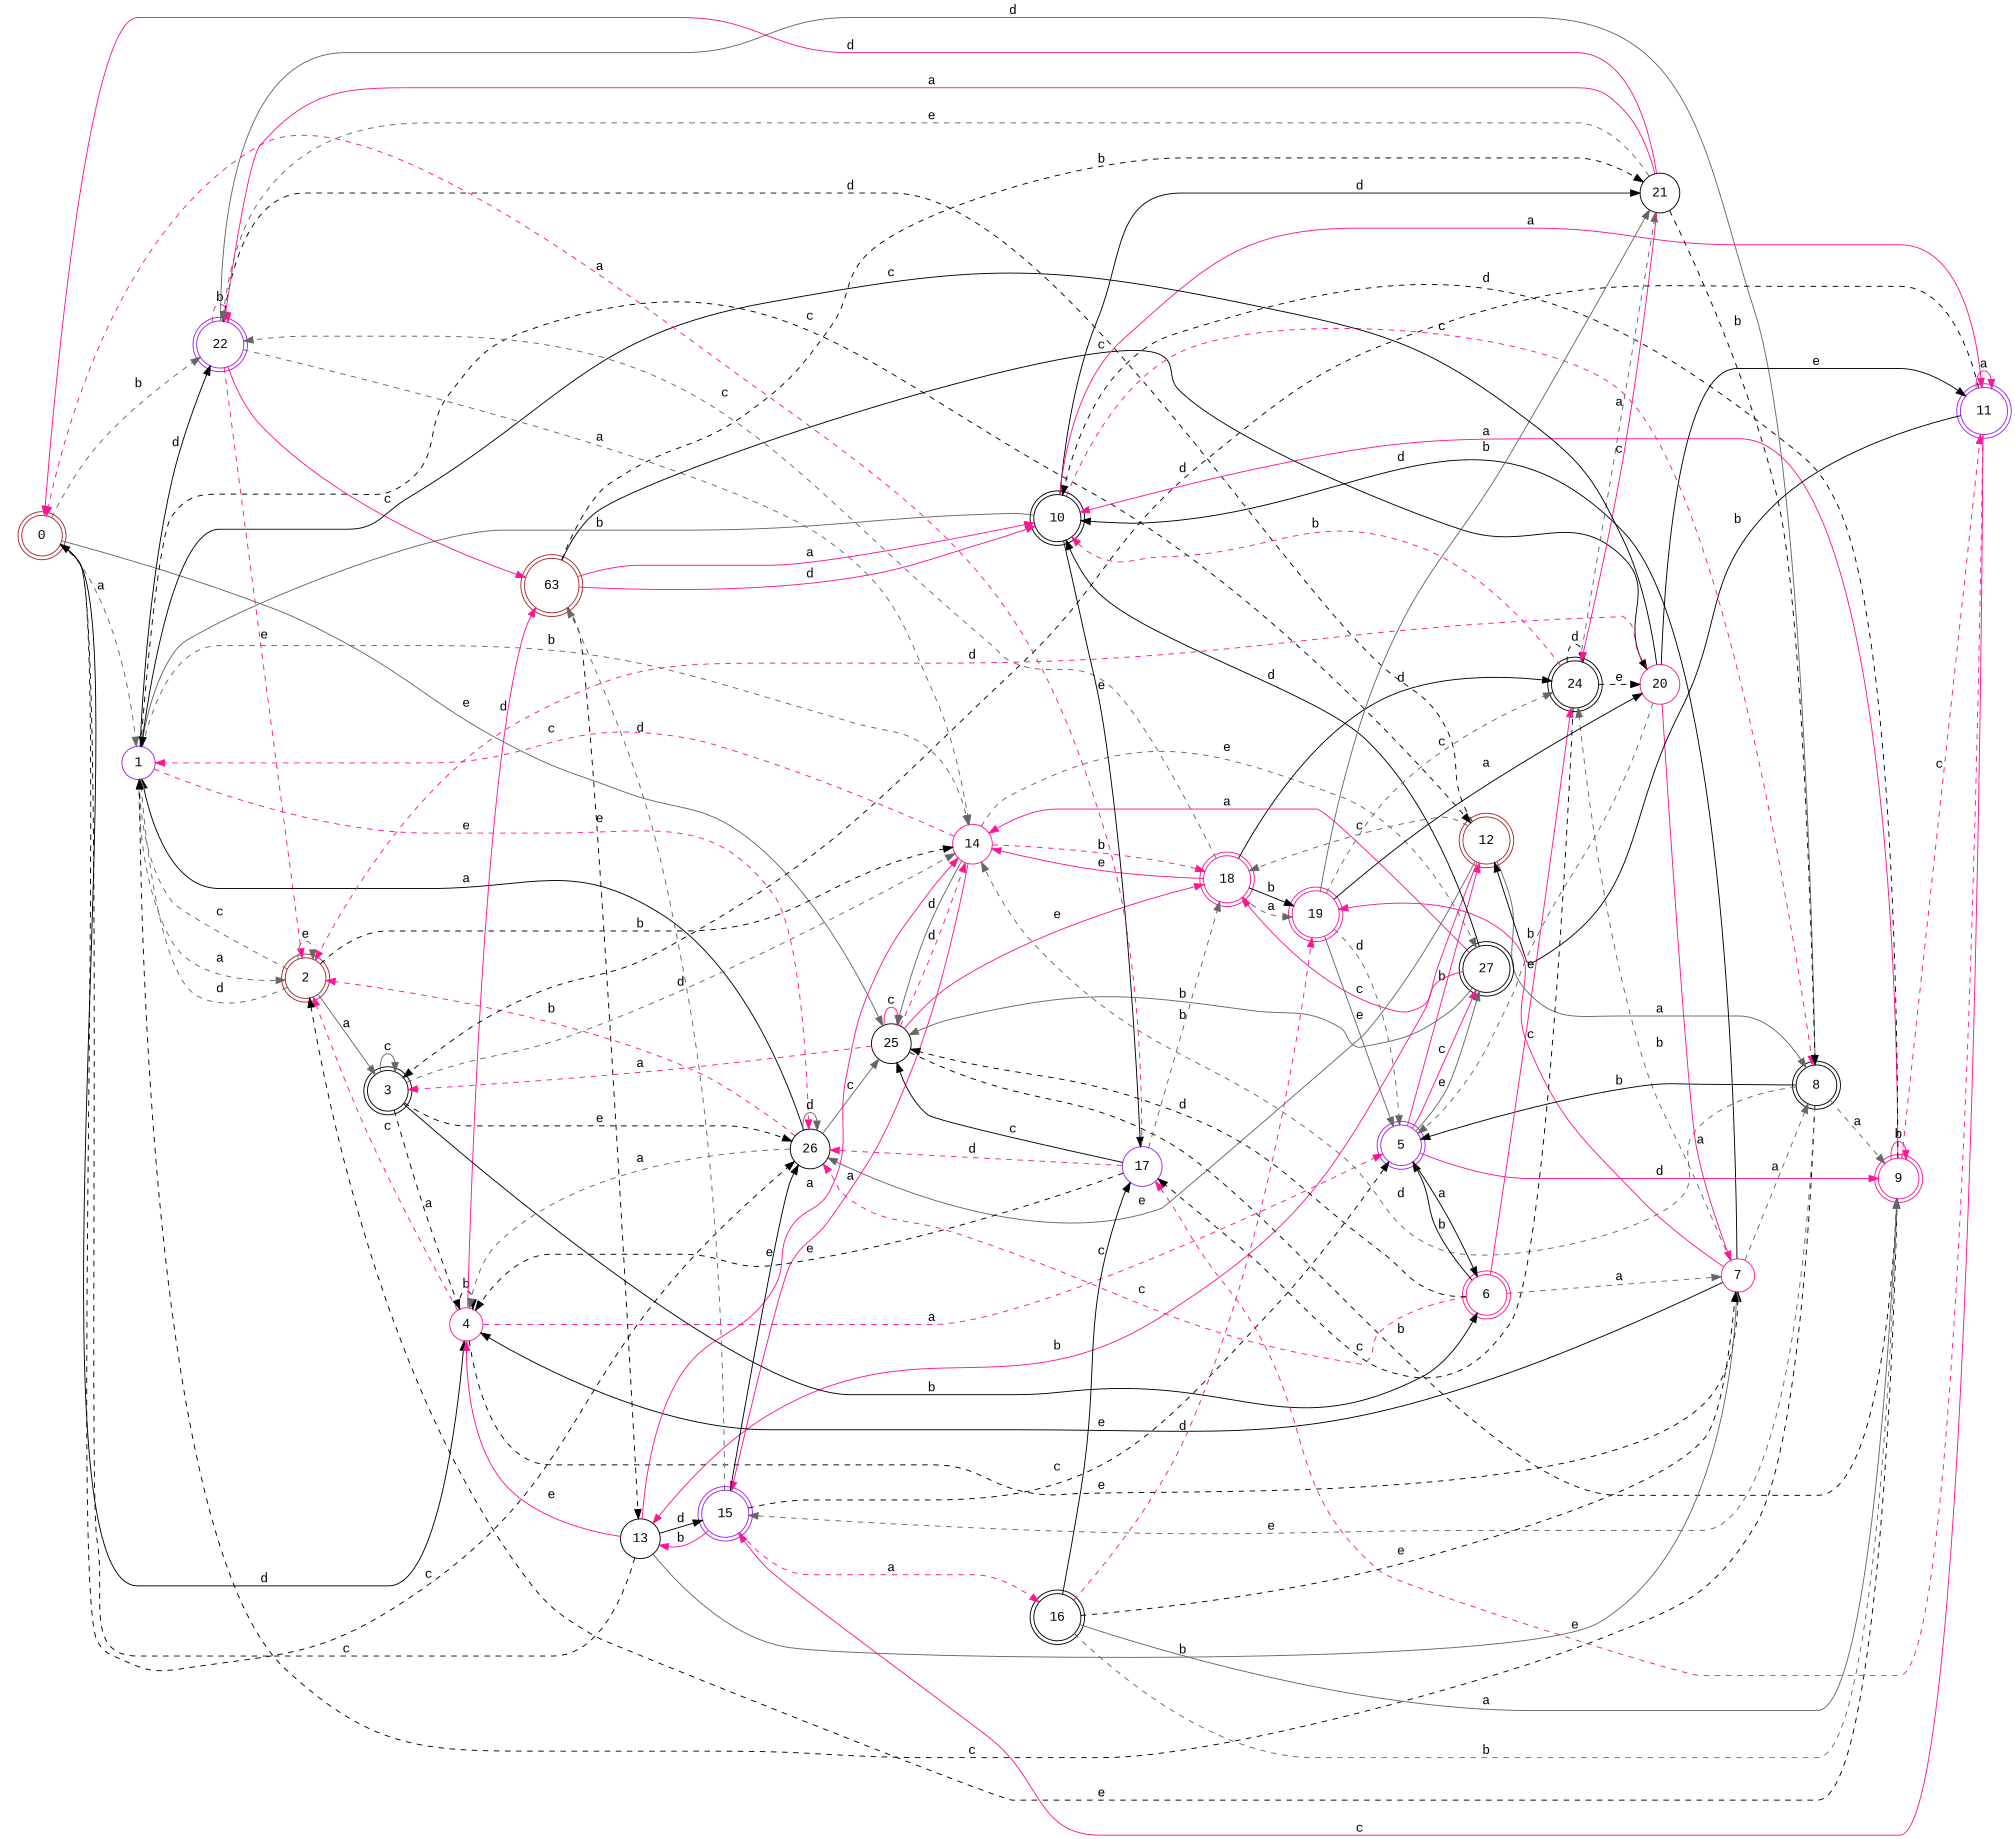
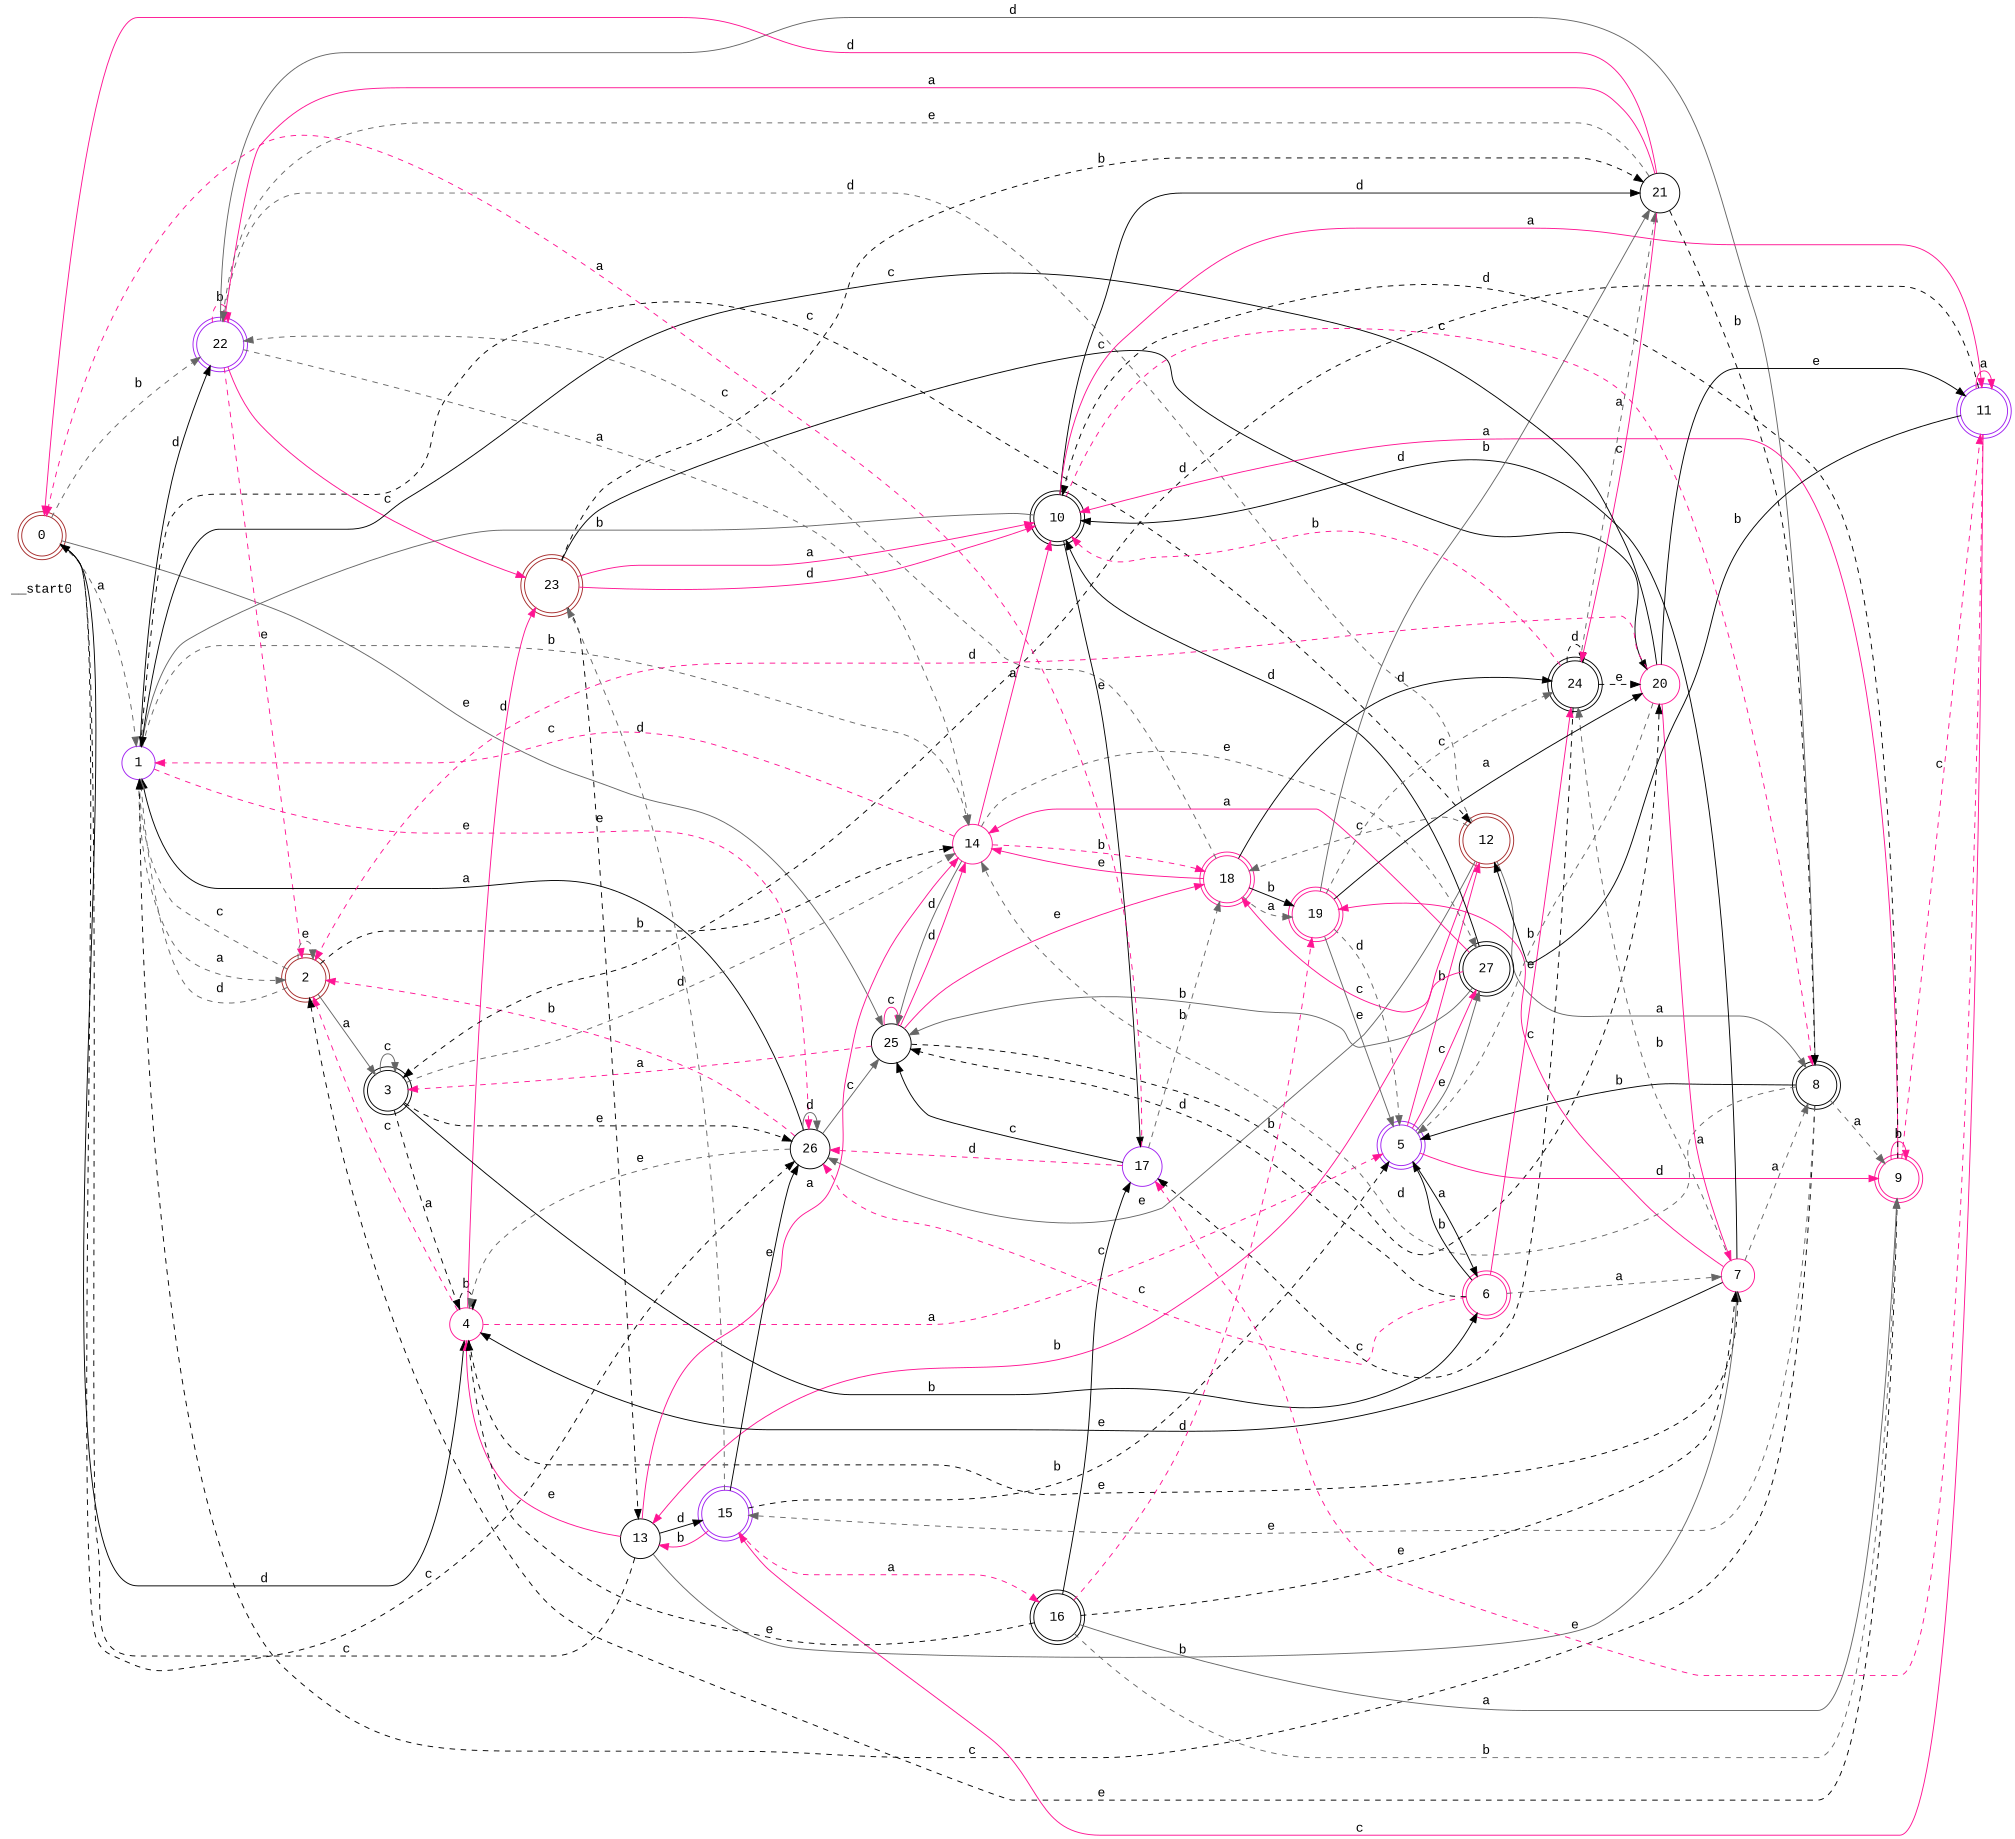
  digraph {
    fontname="Liberation Mono"
    rankdir=LR
    node [color=black fontname="Liberation Mono" shape=doublecircle fillcolor=white style="rounded,filled"]
    edge [color=deeppink fontname="Liberation Mono" style=dashed]
+   __start0 [color=brown shape=none fillcolor="" style=""]
    n2 [color=brown label=0]
    n3 [color=purple label=1 shape=circle style=filled]
    n4 [color=deeppink label=4 shape=circle style=filled]
    n5 [color=purple label=22]
    n6 [label=25 shape=circle style=filled]
    n7 [label=26 shape=circle style=filled]
    n8 [color=brown label=2]
    n9 [color=brown label=12]
    n10 [color=deeppink label=14 shape=circle style=filled]
    n11 [color=purple label=5]
    n12 [color=deeppink label=7 shape=circle style=filled]
-   n13 [color=brown label=63]
+   n13 [color=brown label=23]
    n14 [label=8]
    n15 [label=3]
    n16 [color=deeppink label=9]
    n17 [color=deeppink label=18]
    n18 [label=13 shape=circle style=filled]
    n19 [label=27]
    n20 [color=purple label=15]
    n21 [color=deeppink label=6]
    n22 [label=24]
    n23 [label=10]
    n24 [color=deeppink label=19]
    n25 [label=21 shape=circle style=filled]
    n26 [color=deeppink label=20 shape=circle style=filled]
    n27 [color=purple label=11]
    n28 [color=purple label=17 shape=circle style=filled]
    n29 [label=16]
    n2 -> n3 [color=gray40 label=a]
    n2 -> n4 [color=black label=d style=solid]
    n2 -> n5 [color=gray40 label=b]
    n2 -> n6 [color=gray40 label=e style=solid]
    n2 -> n7 [color=black label=c]
    n3 -> n5 [color=black label=d style=solid]
    n3 -> n7 [label=e]
    n3 -> n8 [color=gray40 label=a]
    n3 -> n9 [color=black label=c]
    n3 -> n10 [color=gray40 label=b]
    n4 -> n4 [color=black label=b]
    n4 -> n8 [label=c]
    n4 -> n11 [label=a]
    n4 -> n12 [color=black label=e]
    n4 -> n13 [label=d style=solid]
    n5 -> n5 [label=b]
    n5 -> n8 [label=e]
    n5 -> n10 [color=gray40 label=a]
    n5 -> n13 [label=c style=solid]
    n5 -> n14 [color=gray40 label=d style=solid]
    n6 -> n6 [label=c style=solid]
-   n6 -> n10 [label=d]
+   n6 -> n10 [label=d style=solid]
    n6 -> n15 [label=a]
-   n6 -> n16 [color=black label=b]
+   n6 -> n26 [color=black label=b]
    n6 -> n17 [label=e style=solid]
    n7 -> n3 [color=black label=a style=solid]
-   n7 -> n4 [color=gray40 label=a]
+   n7 -> n4 [color=gray40 label=e]
    n7 -> n6 [color=gray40 label=c style=solid]
    n7 -> n7 [color=gray40 label=d style=solid]
    n7 -> n8 [label=b]
    n8 -> n3 [color=gray40 label=c]
    n8 -> n3 [color=gray40 label=d]
    n8 -> n8 [color=gray40 label=e]
    n8 -> n10 [color=black label=b]
    n8 -> n15 [color=gray40 label=a style=solid]
-   n9 -> n5 [color=black label=d]
+   n9 -> n5 [color=gray40 label=d]
    n9 -> n7 [color=gray40 label=e style=solid]
    n9 -> n14 [color=gray40 label=a style=solid]
    n9 -> n17 [color=gray40 label=c]
    n9 -> n18 [label=b style=solid]
    n10 -> n3 [label=c]
    n10 -> n6 [color=gray40 label=d style=solid]
    n10 -> n17 [label=b]
    n10 -> n19 [color=gray40 label=e]
-   n10 -> n20 [label=a style=solid]
+   n10 -> n23 [label=a style=solid]
    n11 -> n9 [label=b style=solid]
    n11 -> n16 [label=d style=solid]
    n11 -> n19 [label=c style=solid]
    n11 -> n19 [color=gray40 label=e style=solid]
    n11 -> n21 [color=black label=a style=solid]
    n12 -> n4 [color=black label=e style=solid]
    n12 -> n14 [color=gray40 label=a]
    n12 -> n22 [color=gray40 label=b]
    n12 -> n23 [color=black label=d style=solid]
    n12 -> n24 [label=c style=solid]
    n13 -> n18 [color=black label=e]
    n13 -> n23 [label=a style=solid]
    n13 -> n23 [label=d style=solid]
    n13 -> n25 [color=black label=b]
    n13 -> n26 [color=black label=c style=solid]
    n14 -> n3 [color=black label=c]
    n14 -> n10 [color=gray40 label=d]
    n14 -> n11 [color=black label=b style=solid]
    n14 -> n16 [color=gray40 label=a]
    n14 -> n20 [color=gray40 label=e]
    n15 -> n4 [color=black label=a]
    n15 -> n7 [color=black label=e]
    n15 -> n10 [color=gray40 label=d]
    n15 -> n15 [color=gray40 label=c style=solid]
    n15 -> n21 [color=black label=b style=solid]
    n16 -> n8 [color=black label=e]
    n16 -> n16 [label=b style=solid]
    n16 -> n23 [label=a style=solid]
    n16 -> n23 [color=black label=d]
    n16 -> n27 [label=c]
    n17 -> n5 [color=gray40 label=c]
    n17 -> n10 [label=e style=solid]
    n17 -> n22 [color=black label=d style=solid]
    n17 -> n24 [color=gray40 label=a]
    n17 -> n24 [color=black label=b style=solid]
    n18 -> n2 [color=black label=c]
    n18 -> n4 [label=e style=solid]
    n18 -> n10 [label=a style=solid]
    n18 -> n12 [color=gray40 label=b style=solid]
    n18 -> n20 [color=black label=d style=solid]
    n19 -> n6 [color=gray40 label=b style=solid]
    n19 -> n10 [label=a style=solid]
    n19 -> n17 [label=c style=solid]
    n19 -> n23 [color=black label=d style=solid]
    n20 -> n7 [color=black label=e style=solid]
-   n20 -> n11 [color=black label=c]
+   n20 -> n11 [color=black label=b]
    n20 -> n13 [color=gray40 label=d]
    n20 -> n18 [label=b style=solid]
    n20 -> n29 [label=a]
    n21 -> n6 [color=black label=d]
    n21 -> n7 [label=c]
    n21 -> n11 [color=black label=b style=solid]
    n21 -> n12 [color=gray40 label=a]
    n21 -> n22 [label=e style=solid]
    n22 -> n22 [color=black label=d]
    n22 -> n23 [label=b]
    n22 -> n25 [color=gray40 label=a]
    n22 -> n26 [color=black label=e]
    n22 -> n28 [color=black label=c]
    n23 -> n3 [color=gray40 label=b style=solid]
    n23 -> n14 [label=c]
    n23 -> n25 [color=black label=d style=solid]
    n23 -> n27 [label=a style=solid]
    n23 -> n28 [color=black label=e style=solid]
    n24 -> n11 [color=gray40 label=d]
    n24 -> n11 [color=gray40 label=e style=solid]
    n24 -> n22 [color=gray40 label=c]
    n24 -> n25 [color=gray40 label=b style=solid]
    n24 -> n26 [color=black label=a style=solid]
    n25 -> n2 [label=d style=solid]
    n25 -> n5 [label=a style=solid]
    n25 -> n5 [color=gray40 label=e]
    n25 -> n14 [color=black label=b]
    n25 -> n22 [label=c style=solid]
    n26 -> n3 [color=black label=c style=solid]
    n26 -> n8 [label=d]
    n26 -> n11 [color=gray40 label=b]
    n26 -> n12 [label=a style=solid]
    n26 -> n27 [color=black label=e style=solid]
    n27 -> n9 [color=black label=b style=solid]
    n27 -> n15 [color=black label=d]
    n27 -> n20 [label=c style=solid]
    n27 -> n27 [label=a style=solid]
    n27 -> n28 [label=e]
    n28 -> n2 [label=a]
-   n28 -> n4 [color=black label=e]
+   n29 -> n4 [color=black label=e]
    n28 -> n6 [color=black label=c style=solid]
    n28 -> n7 [label=d]
    n28 -> n17 [color=gray40 label=b]
    n29 -> n12 [color=black label=e]
    n29 -> n16 [color=gray40 label=a style=solid]
    n29 -> n16 [color=gray40 label=b]
    n29 -> n24 [label=d]
    n29 -> n28 [color=black label=c style=solid]
  }
